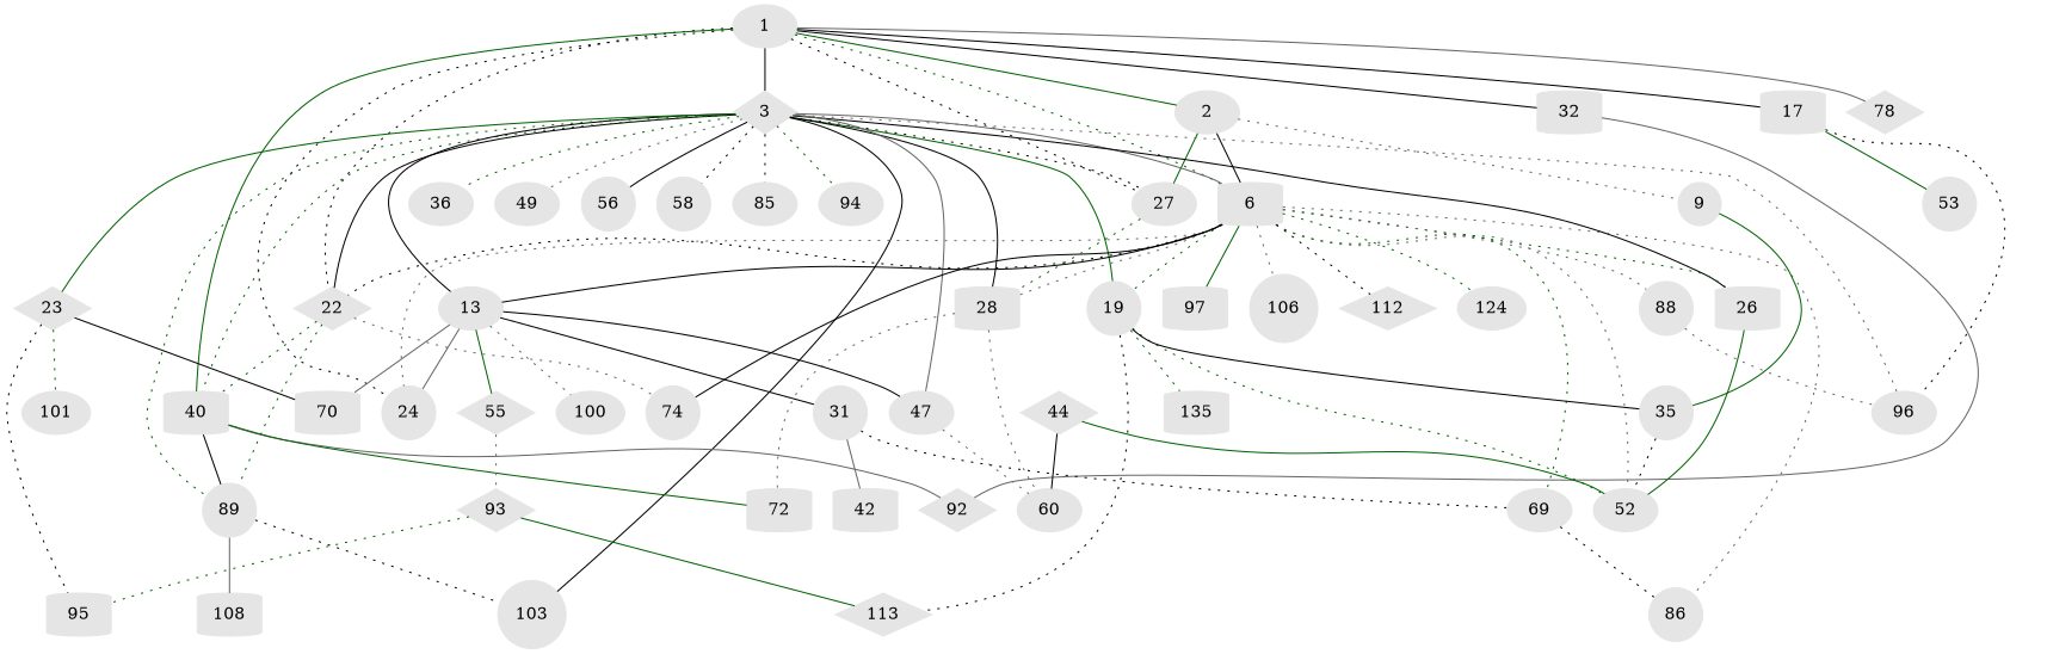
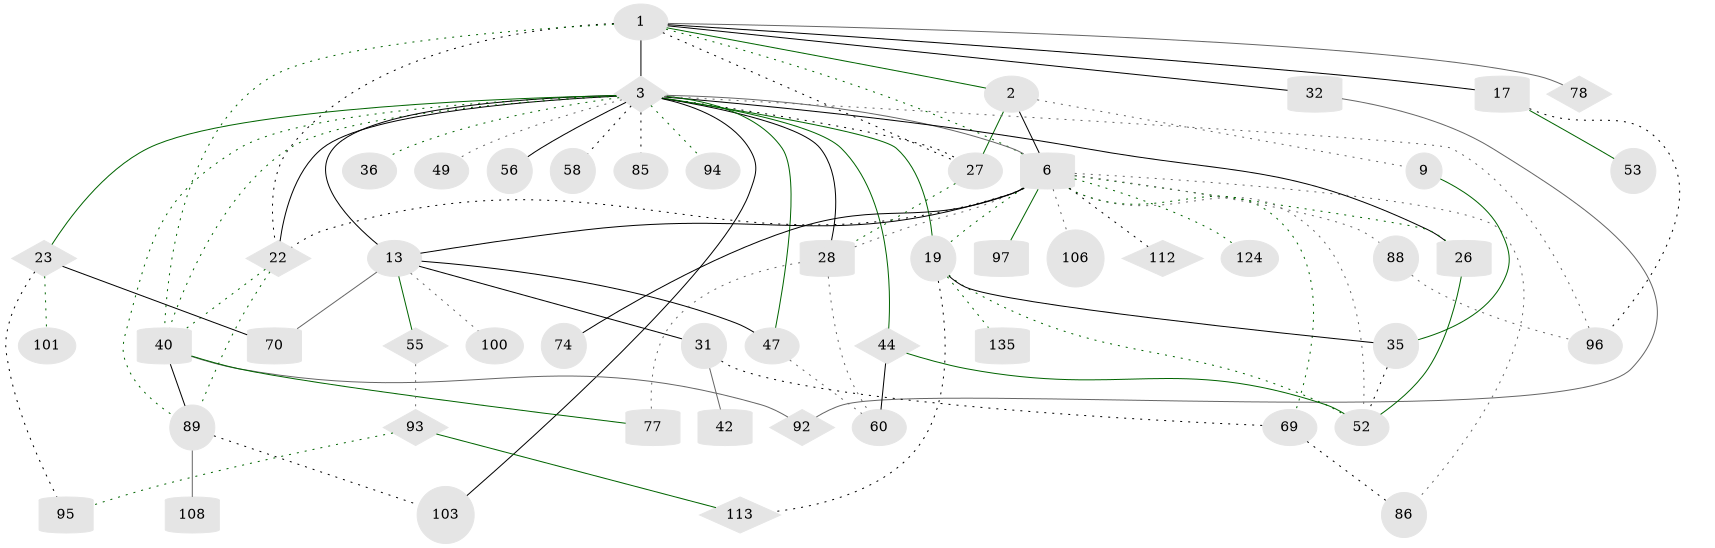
  graph {
    node [color=gray90 shape=ellipse style=filled]
    edge [color=black style=dotted]
    1 [super="+14+4"]
    2
    3 [shape=diamond super="+18+67+16+5"]
    6 [shape=cylinder super="+8+64+63+50"]
    17 [shape=cylinder super="+79+41"]
    22 [shape=diamond super="+129+25+34"]
-   24 [shape=circle]
    27
    32 [shape=cylinder]
    40 [shape=cylinder super="+61"]
    78 [shape=diamond]
    9 [shape=circle]
    13 [super="+38+15+30+33"]
    19 [shape=circle super="+20+21"]
    23 [shape=diamond super="+82+62"]
    26 [shape=cylinder]
    28 [shape=cylinder super="+68"]
    36 [super="+45+91"]
    44 [shape=diamond super="+46"]
    47 [super="+59"]
    49
    56 [shape=circle]
    58 [shape=circle]
    85
    89 [shape=circle]
    94
    96
    103 [shape=circle super="+114"]
    52 [super="+90"]
    69 [super="+132"]
    74 [shape=circle]
    86 [shape=circle]
    88 [shape=circle]
    97 [shape=cylinder super="+102"]
    106 [shape=circle super="+116"]
    112 [shape=diamond]
    124
    53 [shape=circle super="+104"]
    92 [shape=diamond]
-   72 [shape=cylinder]
+   72 [shape=cylinder label=77]
    35 [shape=circle super="+75"]
    31 [shape=circle super="+37"]
    55 [shape=diamond super="+117"]
    70 [shape=cylinder]
    100
    113 [shape=diamond]
    n47 [label=135 shape=cylinder]
    95 [shape=cylinder super="+128"]
    101
    60 [super="+107"]
    108 [shape=cylinder]
    42 [shape=cylinder super="+48+118"]
    93 [shape=diamond super="+130"]
    1 -- 2 [color=darkgreen style=solid]
    1 -- 3 [style=solid weight=5]
    1 -- 6 [color=darkgreen]
    1 -- 17 [style=solid]
    1 -- 22 [weight=3]
-   1 -- 24
    1 -- 27
    1 -- 32 [style=solid]
-   1 -- 40 [color=darkgreen style=solid]
+   1 -- 40 [color=darkgreen]
    1 -- 78 [color=gray40 style=solid]
    2 -- 6 [style=solid]
    2 -- 27 [color=darkgreen style=solid]
    2 -- 9 [color=gray40]
    3 -- 6 [color=gray40 style=solid weight=3]
    3 -- 22 [style=solid weight=2]
    3 -- 27
    3 -- 40 [color=darkgreen]
    3 -- 13 [style=solid weight=5]
    3 -- 19 [color=darkgreen style=solid]
    3 -- 23 [color=darkgreen style=solid]
    3 -- 26 [style=solid]
    3 -- 28 [style=solid]
    3 -- 36 [color=darkgreen]
-   3 -- 47 [color=gray40 style=solid weight=2]
+   3 -- 44 [color=darkgreen style=solid]
+   3 -- 47 [color=darkgreen style=solid weight=2]
    3 -- 49 [color=gray40]
    3 -- 56 [style=solid]
    3 -- 58
    3 -- 85 [weight=2]
    3 -- 89 [color=darkgreen]
    3 -- 94 [color=darkgreen]
    3 -- 96 [color=gray40]
    3 -- 103 [style=solid]
    6 -- 22
-   6 -- 24 [color=gray40]
    6 -- 13 [style=solid]
    6 -- 19 [color=darkgreen]
    6 -- 26 [color=darkgreen]
    6 -- 28 [color=gray40]
    6 -- 52 [color=gray40]
    6 -- 69 [color=darkgreen]
    6 -- 74 [style=solid]
    6 -- 86 [color=gray40]
    6 -- 88 [color=gray40]
    6 -- 97 [color=darkgreen style=solid]
    6 -- 106 [color=gray40]
    6 -- 112
    6 -- 124 [color=darkgreen]
    17 -- 96
    17 -- 53 [color=darkgreen style=solid]
    22 -- 40 [color=darkgreen]
    22 -- 89 [color=darkgreen]
-   22 -- 74 [color=gray40]
    27 -- 28 [color=darkgreen]
    32 -- 92 [color=gray40 style=solid]
    40 -- 89 [style=solid]
    40 -- 92 [color=gray40 style=solid]
    40 -- 72 [color=darkgreen style=solid]
    9 -- 35 [color=darkgreen style=solid]
-   13 -- 24 [color=gray40 style=solid]
    13 -- 47 [style=solid]
    13 -- 31 [style=solid]
    13 -- 55 [color=darkgreen style=solid]
    13 -- 70 [color=gray40 style=solid]
    13 -- 100 [color=gray40]
    19 -- 52 [color=darkgreen]
    19 -- 35 [style=solid]
    19 -- 113
    19 -- n47 [color=darkgreen]
    23 -- 70 [style=solid]
    23 -- 95
    23 -- 101 [color=darkgreen]
    26 -- 52 [color=darkgreen style=solid]
    28 -- 72 [color=gray40]
    28 -- 60 [color=gray40]
    44 -- 52 [color=darkgreen style=solid]
    44 -- 60 [style=solid]
    47 -- 60 [color=gray40]
    89 -- 103
    89 -- 108 [color=gray40 style=solid]
    69 -- 86
    88 -- 96 [color=gray40]
    35 -- 52
    31 -- 69
    31 -- 42 [color=gray40 style=solid]
    55 -- 93 [color=gray40]
    93 -- 113 [color=darkgreen style=solid]
    93 -- 95 [color=darkgreen]
  }
